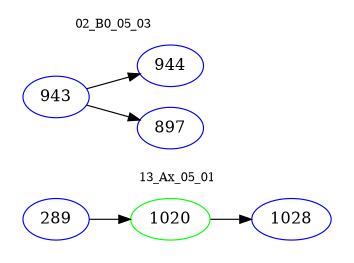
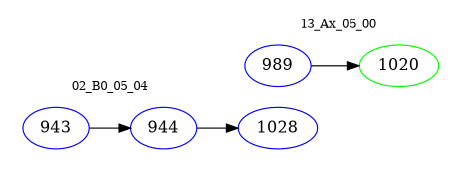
  digraph {
    rankdir=LR
    node [color=blue]
    edge [color=black]
    n1 [color=green label=1020]
-   n2 [label=289]
+   n2 [label=989]
    n3 [label=1028]
    n4 [label=943]
-   n5 [label=897]
    n6 [label=944]
    subgraph cluster_1 {
      color=white
      fontsize=10
-     label="13_Ax_05_01"
+     label="13_Ax_05_00"
      n1
      n2
      n3
    }
    subgraph cluster_2 {
      color=white
      fontsize=10
-     label="02_B0_05_03"
+     label="02_B0_05_04"
      n4
-     n5
      n6
    }
-   n1 -> n3
+   n6 -> n3
    n2 -> n1
-   n4 -> n5
    n4 -> n6
  }
